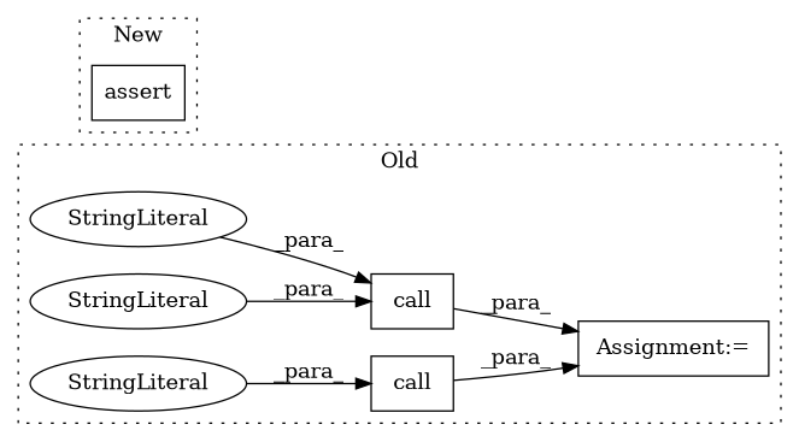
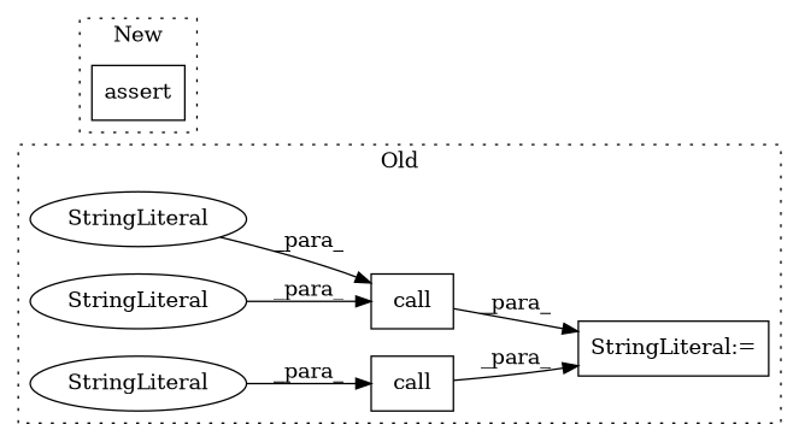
  digraph {
    rankdir=LR
    node [a=32 l="5,1" shape=box]
    n1 [label=call s="1849,1890"]
-   n2 [a=7 l=6 label="Assignment:=" s=1799]
+   n2 [a=7 l=6 label="StringLiteral:=" s=1799]
    n3 [a=45 l=4 label=StringLiteral s=1886 shape=ellipse]
    n4 [a=45 l=31 label=StringLiteral s=1854 shape=ellipse]
    n5 [label=call s="1805,1835"]
    n6 [a=45 l=4 label=StringLiteral s=1831 shape=ellipse]
    n7 [l="26,-3" label=assert s="2314,2436"]
    subgraph cluster_1 {
      label=Old
      style=dotted
      n1
      n2
      n3
      n4
      n5
      n6
    }
    subgraph cluster_2 {
      label=New
      style=dotted
      n7
    }
    n1 -> n2 [label=_para_]
    n3 -> n1 [label=_para_]
    n4 -> n1 [label=_para_]
    n5 -> n2 [label=_para_]
    n6 -> n5 [label=_para_]
  }
